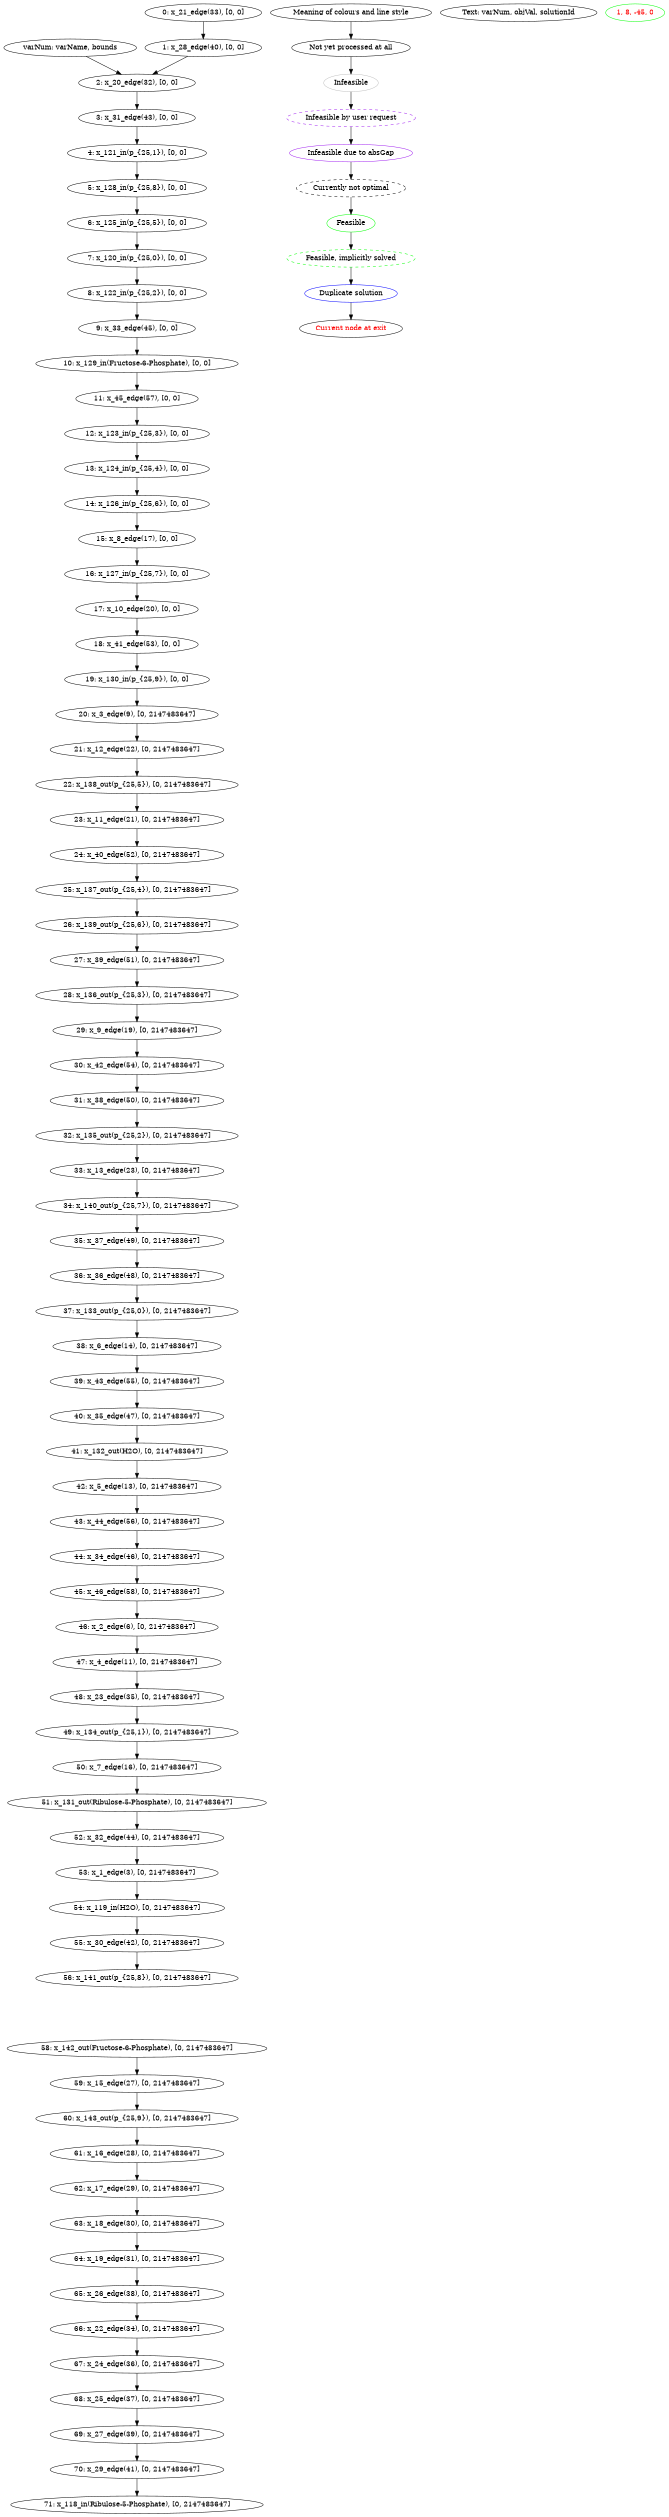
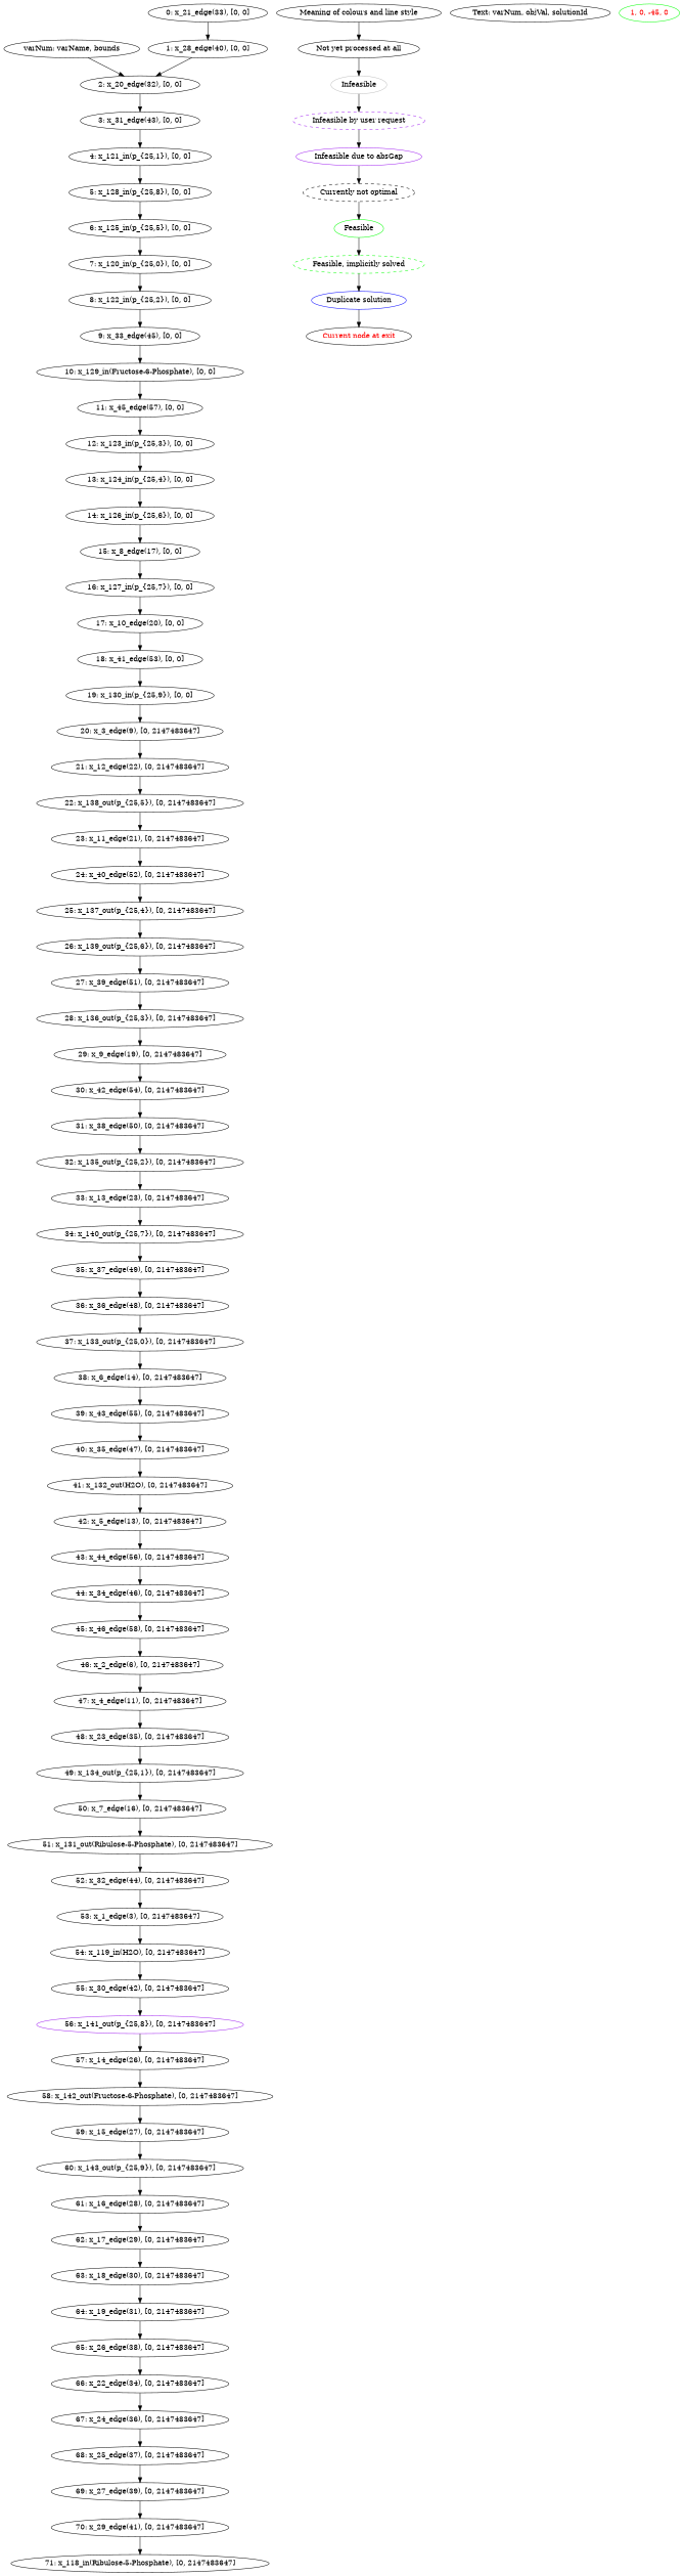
  digraph {
    fontname="DejaVu Serif"
    node [fontname="DejaVu Serif"]
    edge [fontname="DejaVu Serif"]
    n1 [label="varNum: varName, bounds"]
    n2 [label="2: x_20_edge(32), [0, 0]"]
    n3 [label="0: x_21_edge(33), [0, 0]"]
    n4 [label="1: x_28_edge(40), [0, 0]"]
    n5 [label="3: x_31_edge(43), [0, 0]"]
    n6 [label="4: x_121_in(p_{25,1}), [0, 0]"]
    n7 [label="5: x_128_in(p_{25,8}), [0, 0]"]
    n8 [label="6: x_125_in(p_{25,5}), [0, 0]"]
    n9 [label="7: x_120_in(p_{25,0}), [0, 0]"]
    n10 [label="8: x_122_in(p_{25,2}), [0, 0]"]
    n11 [label="9: x_33_edge(45), [0, 0]"]
    n12 [label="10: x_129_in(Fructose-6-Phosphate), [0, 0]"]
    n13 [label="11: x_45_edge(57), [0, 0]"]
    n14 [label="12: x_123_in(p_{25,3}), [0, 0]"]
    n15 [label="13: x_124_in(p_{25,4}), [0, 0]"]
    n16 [label="14: x_126_in(p_{25,6}), [0, 0]"]
    n17 [label="15: x_8_edge(17), [0, 0]"]
    n18 [label="16: x_127_in(p_{25,7}), [0, 0]"]
    n19 [label="17: x_10_edge(20), [0, 0]"]
    n20 [label="18: x_41_edge(53), [0, 0]"]
    n21 [label="19: x_130_in(p_{25,9}), [0, 0]"]
    n22 [label="20: x_3_edge(9), [0, 2147483647]"]
    n23 [label="21: x_12_edge(22), [0, 2147483647]"]
    n24 [label="22: x_138_out(p_{25,5}), [0, 2147483647]"]
    n25 [label="23: x_11_edge(21), [0, 2147483647]"]
    n26 [label="24: x_40_edge(52), [0, 2147483647]"]
    n27 [label="25: x_137_out(p_{25,4}), [0, 2147483647]"]
    n28 [label="26: x_139_out(p_{25,6}), [0, 2147483647]"]
    n29 [label="27: x_39_edge(51), [0, 2147483647]"]
    n30 [label="28: x_136_out(p_{25,3}), [0, 2147483647]"]
    n31 [label="29: x_9_edge(19), [0, 2147483647]"]
    n32 [label="30: x_42_edge(54), [0, 2147483647]"]
    n33 [label="31: x_38_edge(50), [0, 2147483647]"]
    n34 [label="32: x_135_out(p_{25,2}), [0, 2147483647]"]
    n35 [label="33: x_13_edge(23), [0, 2147483647]"]
    n36 [label="34: x_140_out(p_{25,7}), [0, 2147483647]"]
    n37 [label="35: x_37_edge(49), [0, 2147483647]"]
    n38 [label="36: x_36_edge(48), [0, 2147483647]"]
    n39 [label="37: x_133_out(p_{25,0}), [0, 2147483647]"]
    n40 [label="38: x_6_edge(14), [0, 2147483647]"]
    n41 [label="39: x_43_edge(55), [0, 2147483647]"]
    n42 [label="40: x_35_edge(47), [0, 2147483647]"]
    n43 [label="41: x_132_out(H2O), [0, 2147483647]"]
    n44 [label="42: x_5_edge(13), [0, 2147483647]"]
    n45 [label="43: x_44_edge(56), [0, 2147483647]"]
    n46 [label="44: x_34_edge(46), [0, 2147483647]"]
    n47 [label="45: x_46_edge(58), [0, 2147483647]"]
    n48 [label="46: x_2_edge(6), [0, 2147483647]"]
    n49 [label="47: x_4_edge(11), [0, 2147483647]"]
    n50 [label="48: x_23_edge(35), [0, 2147483647]"]
    n51 [label="49: x_134_out(p_{25,1}), [0, 2147483647]"]
    n52 [label="50: x_7_edge(16), [0, 2147483647]"]
    n53 [label="51: x_131_out(Ribulose-5-Phosphate), [0, 2147483647]"]
    n54 [label="52: x_32_edge(44), [0, 2147483647]"]
    n55 [label="53: x_1_edge(3), [0, 2147483647]"]
    n56 [label="54: x_119_in(H2O), [0, 2147483647]"]
    n57 [label="55: x_30_edge(42), [0, 2147483647]"]
-   n58 [label="56: x_141_out(p_{25,8}), [0, 2147483647]"]
+   n58 [label="56: x_141_out(p_{25,8}), [0, 2147483647]" color=purple]
+   n59 [label="57: x_14_edge(26), [0, 2147483647]"]
    n60 [label="58: x_142_out(Fructose-6-Phosphate), [0, 2147483647]"]
    n61 [label="59: x_15_edge(27), [0, 2147483647]"]
    n62 [label="60: x_143_out(p_{25,9}), [0, 2147483647]"]
    n63 [label="61: x_16_edge(28), [0, 2147483647]"]
    n64 [label="62: x_17_edge(29), [0, 2147483647]"]
    n65 [label="63: x_18_edge(30), [0, 2147483647]"]
    n66 [label="64: x_19_edge(31), [0, 2147483647]"]
    n67 [label="65: x_26_edge(38), [0, 2147483647]"]
    n68 [label="66: x_22_edge(34), [0, 2147483647]"]
    n69 [label="67: x_24_edge(36), [0, 2147483647]"]
    n70 [label="68: x_25_edge(37), [0, 2147483647]"]
    n71 [label="69: x_27_edge(39), [0, 2147483647]"]
    n72 [label="70: x_29_edge(41), [0, 2147483647]"]
    n73 [label="71: x_118_in(Ribulose-5-Phosphate), [0, 2147483647]"]
    n74 [label="Meaning of colours and line style"]
    n75 [label="Not yet processed at all"]
    n76 [color=gray label=Infeasible]
    n77 [color=purple label="Infeasible by user request" style=dashed]
    n78 [color=purple label="Infeasible due to absGap"]
    n79 [label="Currently not optimal" style=dashed]
    n80 [color=green label=Feasible]
    n81 [color=green label="Feasible, implicitly solved" style=dashed]
    n82 [color=blue label="Duplicate solution"]
    n83 [fontcolor=red label="Current node at exit"]
    n84 [label="Text: varNum, objVal, solutionId"]
-   n85 [color=green fontcolor=red label="1, 8, -45, 0"]
+   n85 [color=green fontcolor=red label="1, 0, -45, 0"]
    n1 -> n2
    n2 -> n5
    n3 -> n4
    n4 -> n2
    n5 -> n6
    n6 -> n7
    n7 -> n8
    n8 -> n9
    n9 -> n10
    n10 -> n11
    n11 -> n12
    n12 -> n13
    n13 -> n14
    n14 -> n15
    n15 -> n16
    n16 -> n17
    n17 -> n18
    n18 -> n19
    n19 -> n20
    n20 -> n21
    n21 -> n22
    n22 -> n23
    n23 -> n24
    n24 -> n25
    n25 -> n26
    n26 -> n27
    n27 -> n28
    n28 -> n29
    n29 -> n30
    n30 -> n31
    n31 -> n32
    n32 -> n33
    n33 -> n34
    n34 -> n35
    n35 -> n36
    n36 -> n37
    n37 -> n38
    n38 -> n39
    n39 -> n40
    n40 -> n41
    n41 -> n42
    n42 -> n43
    n43 -> n44
    n44 -> n45
    n45 -> n46
    n46 -> n47
    n47 -> n48
    n48 -> n49
    n49 -> n50
    n50 -> n51
    n51 -> n52
    n52 -> n53
    n53 -> n54
    n54 -> n55
    n55 -> n56
    n56 -> n57
    n57 -> n58
+   n58 -> n59
+   n59 -> n60
    n60 -> n61
    n61 -> n62
    n62 -> n63
    n63 -> n64
    n64 -> n65
    n65 -> n66
    n66 -> n67
    n67 -> n68
    n68 -> n69
    n69 -> n70
    n70 -> n71
    n71 -> n72
    n72 -> n73
    n74 -> n75
    n75 -> n76
    n76 -> n77
    n77 -> n78
    n78 -> n79
    n79 -> n80
    n80 -> n81
    n81 -> n82
    n82 -> n83
  }
